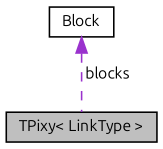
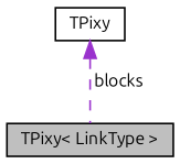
  digraph {
    fontname=Ubuntu
    node [color=black fontname=Ubuntu fontsize=10 shape=record style=filled]
    n1 [fillcolor=grey75 fontcolor=black height=0.2 label="TPixy\< LinkType \>" width=0.4]
-   n2 [fillcolor=white height=0.2 label=Block width=0.4]
+   n2 [fillcolor=white height=0.2 label=TPixy width=0.4]
    n2 -> n1 [color=darkorchid3 dir=back fontname=Ubuntu fontsize=10 label=" blocks" labelfontname=Helvetica labelfontsize=10 style=dashed]
  }
